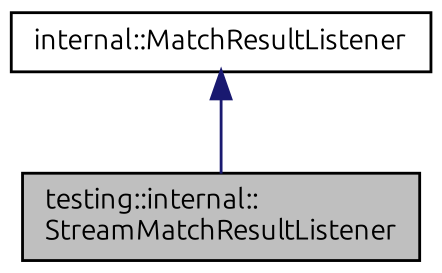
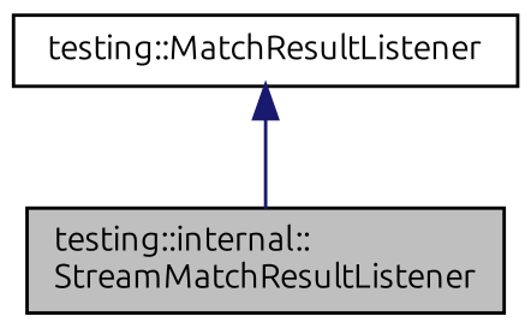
  digraph {
    fontname=Ubuntu
    node [color=black fontname=Ubuntu fontsize=10 shape=record style=filled]
    n1 [fillcolor=grey75 fontcolor=black height=0.2 label="testing::internal::\lStreamMatchResultListener" width=0.4]
-   n2 [fillcolor=white height=0.2 label="internal::MatchResultListener" width=0.4]
+   n2 [fillcolor=white height=0.2 label="testing::MatchResultListener" width=0.4]
    n2 -> n1 [color=midnightblue dir=back fontname=Ubuntu fontsize=10 labelfontname=Helvetica labelfontsize=10 style=solid]
  }
